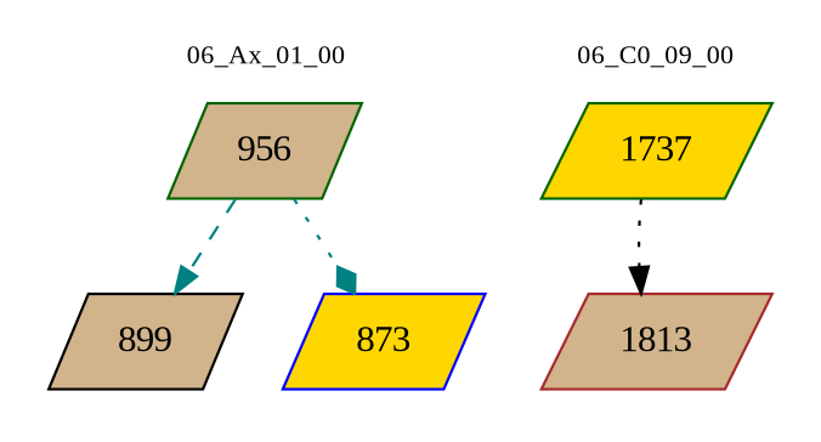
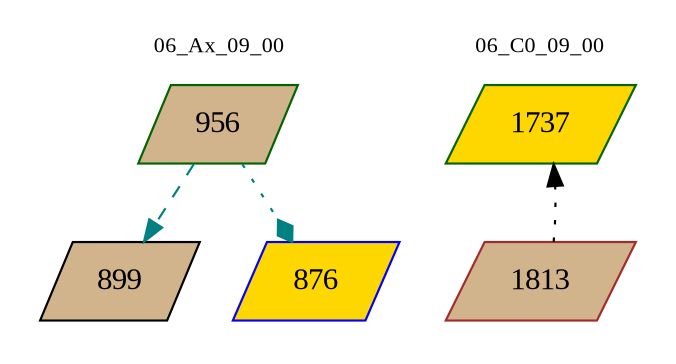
  digraph {
    fontname="Liberation Serif"
    node [color=darkgreen fillcolor=tan fontname="Liberation Serif" shape=parallelogram style=filled]
    edge [arrowhead=normal color=teal fontname="Liberation Serif" style=dotted]
    n1 [color=black label=899]
    n2 [label=956]
-   n3 [color=blue fillcolor=gold label=873]
+   n3 [color=blue fillcolor=gold label=876]
    n4 [fillcolor=gold label=1737]
    n5 [color=brown label=1813]
    subgraph cluster_1 {
      color=white
      fontsize=10
-     label="06_Ax_01_00"
+     label="06_Ax_09_00"
      n1
      n2
      n3
    }
    subgraph cluster_2 {
      color=white
      fontsize=10
      label="06_C0_09_00"
      n4
      n5
    }
    n2 -> n1 [style=dashed]
    n2 -> n3 [arrowhead=diamond]
-   n4 -> n5 [color=black]
+   n5 -> n4 [color=black]
  }
